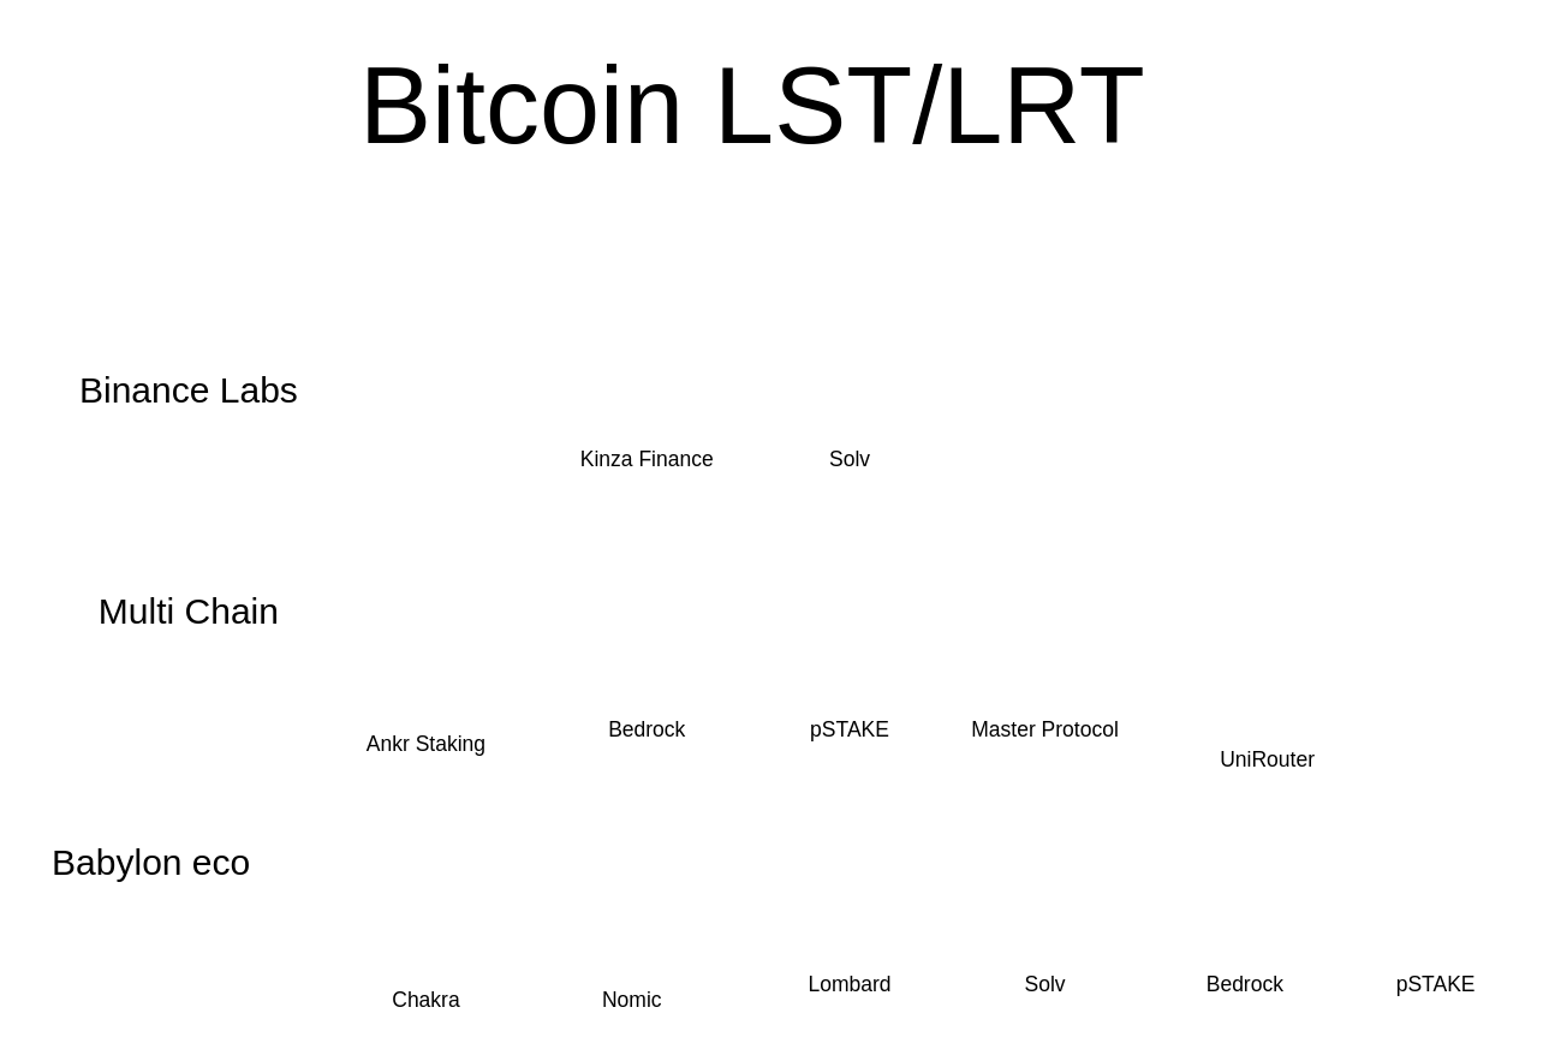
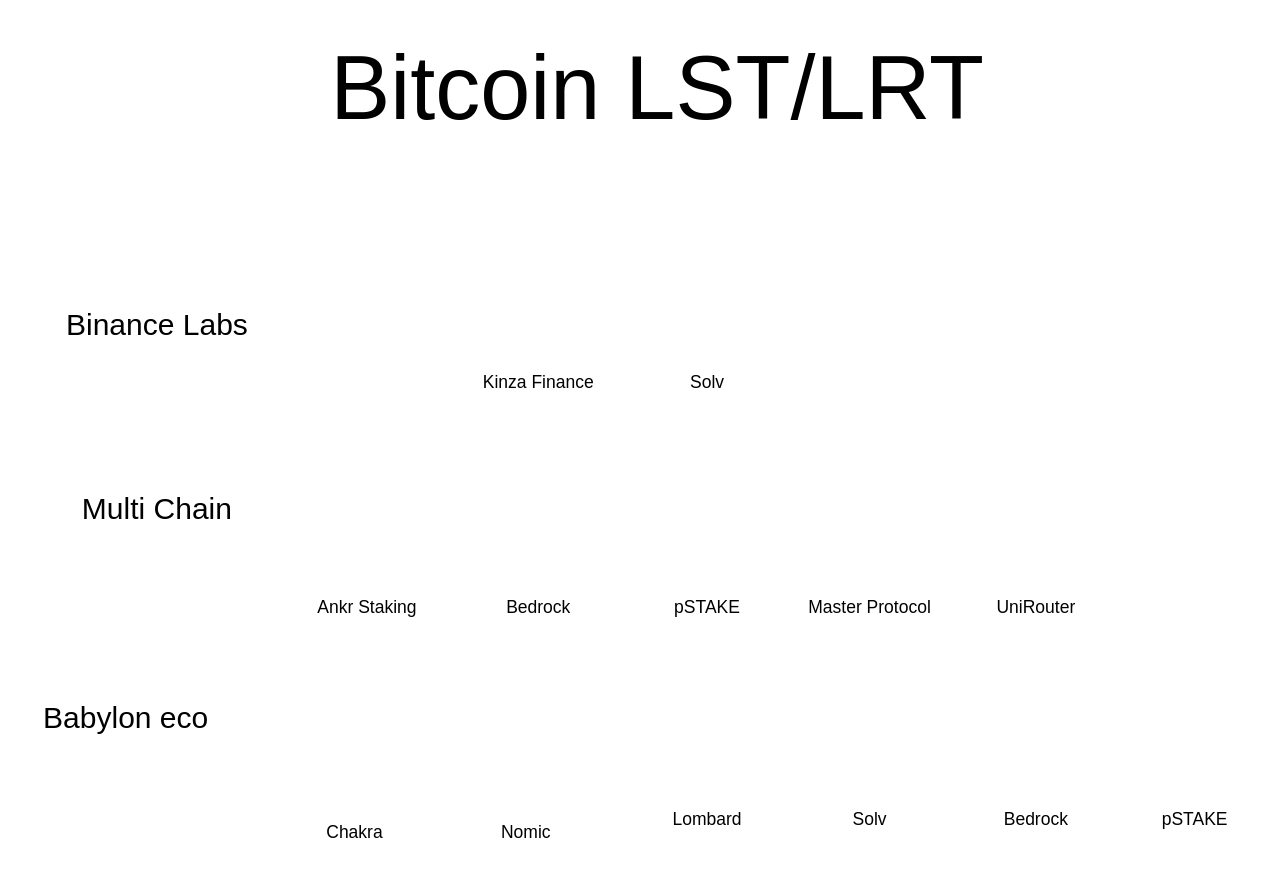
  <mxCell id="0" />
  <mxCell id="1" parent="0" />
  <mxCell id="2" value="" style="shape=image;verticalLabelPosition=bottom;labelBackgroundColor=default;verticalAlign=top;aspect=fixed;imageAspect=0;image=https://public.rootdata.com/images/b6/1709800626126.jpg;" parent="1" vertex="1"><mxGeometry x="243" y="190" width="100" height="100" as="geometry" /></mxCell>
  <mxCell id="3" value="" style="shape=image;verticalLabelPosition=bottom;labelBackgroundColor=default;verticalAlign=top;aspect=fixed;imageAspect=0;image=https://public.rootdata.com/images/b6/1714634065091.jpg;" parent="1" vertex="1"><mxGeometry x="380" y="370" width="100" height="100" as="geometry" /></mxCell>
  <mxCell id="4" value="" style="shape=image;verticalLabelPosition=bottom;labelBackgroundColor=default;verticalAlign=top;aspect=fixed;imageAspect=0;image=https://public.rootdata.com/images/b6/1718536314113.jpg;" parent="1" vertex="1"><mxGeometry x="515" y="540" width="100" height="100" as="geometry" /></mxCell>
  <mxCell id="5" value="&lt;span style=&quot;font-size: 14px;&quot;&gt;Lombard&lt;/span&gt;" style="text;html=1;align=center;verticalAlign=middle;resizable=0;points=[];autosize=1;strokeColor=none;fillColor=none;" parent="1" vertex="1"><mxGeometry x="525" y="640" width="80" height="30" as="geometry" /></mxCell>
  <mxCell id="6" value="" style="shape=image;verticalLabelPosition=bottom;labelBackgroundColor=default;verticalAlign=top;aspect=fixed;imageAspect=0;image=https://public.rootdata.com/images/b17/1666493879216.jpg;" parent="1" vertex="1"><mxGeometry x="515" y="370" width="100" height="100" as="geometry" /></mxCell>
  <mxCell id="7" value="&lt;span style=&quot;font-size: 14px;&quot;&gt;pSTAKE&lt;/span&gt;" style="text;html=1;align=center;verticalAlign=middle;resizable=0;points=[];autosize=1;strokeColor=none;fillColor=none;" parent="1" vertex="1"><mxGeometry x="525" y="470" width="80" height="30" as="geometry" /></mxCell>
  <mxCell id="8" value="" style="shape=image;verticalLabelPosition=bottom;labelBackgroundColor=default;verticalAlign=top;aspect=fixed;imageAspect=0;image=https://public.rootdata.com/images/b6/1713920915911.jpg;" parent="1" vertex="1"><mxGeometry x="515" y="190" width="100" height="100" as="geometry" /></mxCell>
  <mxCell id="9" value="&lt;span style=&quot;font-size: 14px;&quot;&gt;Solv&lt;/span&gt;" style="text;html=1;align=center;verticalAlign=middle;resizable=0;points=[];autosize=1;strokeColor=none;fillColor=none;" parent="1" vertex="1"><mxGeometry x="540" y="290" width="50" height="30" as="geometry" /></mxCell>
  <mxCell id="10" value="" style="shape=image;verticalLabelPosition=bottom;labelBackgroundColor=default;verticalAlign=top;aspect=fixed;imageAspect=0;image=https://pbs.twimg.com/profile_images/1653070292024168448/0Itcm4uC_400x400.jpg;" parent="1" vertex="1"><mxGeometry x="243" y="370" width="100" height="100" as="geometry" /></mxCell>
- <mxCell id="11" value="&lt;font style=&quot;font-size: 14px;&quot;&gt;Ankr Staking&lt;/font&gt;" style="text;html=1;align=center;verticalAlign=middle;resizable=0;points=[];autosize=1;strokeColor=none;fillColor=none;" parent="1" vertex="1"><mxGeometry x="233" y="480" width="100" height="30" as="geometry" /></mxCell>
+ <mxCell id="11" value="&lt;font style=&quot;font-size: 14px;&quot;&gt;Ankr Staking&lt;/font&gt;" style="text;html=1;align=center;verticalAlign=middle;resizable=0;points=[];autosize=1;strokeColor=none;fillColor=none;" parent="1" vertex="1"><mxGeometry x="243" y="470" width="100" height="30" as="geometry" /></mxCell>
  <mxCell id="12" value="" style="shape=image;verticalLabelPosition=bottom;labelBackgroundColor=default;verticalAlign=top;aspect=fixed;imageAspect=0;image=https://pbs.twimg.com/profile_images/1767834956510998528/R1CpB_Vn_400x400.jpg;" parent="1" vertex="1"><mxGeometry x="775" y="365" width="105" height="105" as="geometry" /></mxCell>
- <mxCell id="13" value="&lt;span style=&quot;font-size: 14px;&quot;&gt;UniRouter&lt;/span&gt;" style="text;html=1;align=center;verticalAlign=middle;resizable=0;points=[];autosize=1;strokeColor=none;fillColor=none;" parent="1" vertex="1"><mxGeometry x="797.5" y="490" width="90" height="30" as="geometry" /></mxCell>
+ <mxCell id="13" value="&lt;span style=&quot;font-size: 14px;&quot;&gt;UniRouter&lt;/span&gt;" style="text;html=1;align=center;verticalAlign=middle;resizable=0;points=[];autosize=1;strokeColor=none;fillColor=none;" parent="1" vertex="1"><mxGeometry x="782.5" y="470" width="90" height="30" as="geometry" /></mxCell>
  <mxCell id="14" value="" style="shape=image;verticalLabelPosition=bottom;labelBackgroundColor=default;verticalAlign=top;aspect=fixed;imageAspect=0;image=https://pbs.twimg.com/profile_images/1758483815830532097/KielJ7DY_400x400.jpg;" parent="1" vertex="1"><mxGeometry x="645" y="370" width="100" height="100" as="geometry" /></mxCell>
  <mxCell id="15" value="&lt;span style=&quot;font-size: 14px;&quot;&gt;Master Protocol&lt;/span&gt;" style="text;html=1;align=center;verticalAlign=middle;resizable=0;points=[];autosize=1;strokeColor=none;fillColor=none;" parent="1" vertex="1"><mxGeometry x="635" y="470" width="120" height="30" as="geometry" /></mxCell>
  <mxCell id="16" value="" style="shape=image;verticalLabelPosition=bottom;labelBackgroundColor=default;verticalAlign=top;aspect=fixed;imageAspect=0;image=https://pbs.twimg.com/profile_images/1743294053247307776/UG7myCUz_400x400.jpg;" parent="1" vertex="1"><mxGeometry x="380" y="192" width="102" height="102" as="geometry" /></mxCell>
  <mxCell id="17" value="&lt;span style=&quot;font-size: 14px;&quot;&gt;Kinza Finance&lt;/span&gt;" style="text;html=1;align=center;verticalAlign=middle;resizable=0;points=[];autosize=1;strokeColor=none;fillColor=none;" parent="1" vertex="1"><mxGeometry x="375" y="290" width="110" height="30" as="geometry" /></mxCell>
  <mxCell id="18" value="&lt;font style=&quot;font-size: 24px;&quot;&gt;Binance Labs&lt;/font&gt;" style="text;html=1;align=center;verticalAlign=middle;resizable=0;points=[];autosize=1;strokeColor=none;fillColor=none;" parent="1" vertex="1"><mxGeometry x="40" y="240" width="170" height="40" as="geometry" /></mxCell>
  <mxCell id="19" value="&lt;font style=&quot;font-size: 24px;&quot;&gt;Multi Chain&lt;/font&gt;" style="text;html=1;align=center;verticalAlign=middle;resizable=0;points=[];autosize=1;strokeColor=none;fillColor=none;" parent="1" vertex="1"><mxGeometry x="55" y="387" width="140" height="40" as="geometry" /></mxCell>
  <mxCell id="20" value="&lt;font style=&quot;font-size: 24px;&quot;&gt;Babylon eco&lt;/font&gt;" style="text;html=1;align=center;verticalAlign=middle;resizable=0;points=[];autosize=1;strokeColor=none;fillColor=none;" parent="1" vertex="1"><mxGeometry x="20" y="553.5" width="160" height="40" as="geometry" /></mxCell>
  <mxCell id="21" value="" style="shape=image;verticalLabelPosition=bottom;labelBackgroundColor=default;verticalAlign=top;aspect=fixed;imageAspect=0;image=https://public.rootdata.com/images/b12/1698909190184.jpg;" parent="1" vertex="1"><mxGeometry x="380" y="540" width="100" height="100" as="geometry" /></mxCell>
  <mxCell id="22" value="&lt;span style=&quot;font-size: 14px;&quot;&gt;Nomic&lt;/span&gt;" style="text;html=1;align=center;verticalAlign=middle;resizable=0;points=[];autosize=1;strokeColor=none;fillColor=none;" parent="1" vertex="1"><mxGeometry x="390" y="650" width="60" height="30" as="geometry" /></mxCell>
  <mxCell id="23" value="" style="shape=image;verticalLabelPosition=bottom;labelBackgroundColor=default;verticalAlign=top;aspect=fixed;imageAspect=0;image=https://pbs.twimg.com/profile_images/1761648811527884800/6aUHq4w2_400x400.jpg;" parent="1" vertex="1"><mxGeometry x="243" y="540" width="100" height="100" as="geometry" /></mxCell>
  <mxCell id="24" value="&lt;span style=&quot;font-size: 14px;&quot;&gt;Chakra&lt;/span&gt;" style="text;html=1;align=center;verticalAlign=middle;resizable=0;points=[];autosize=1;strokeColor=none;fillColor=none;" parent="1" vertex="1"><mxGeometry x="248" y="650" width="70" height="30" as="geometry" /></mxCell>
  <mxCell id="25" value="" style="shape=image;verticalLabelPosition=bottom;labelBackgroundColor=default;verticalAlign=top;aspect=fixed;imageAspect=0;image=https://public.rootdata.com/images/b6/1713920915911.jpg;" parent="1" vertex="1"><mxGeometry x="645" y="540" width="100" height="100" as="geometry" /></mxCell>
  <mxCell id="26" value="&lt;span style=&quot;font-size: 14px;&quot;&gt;Solv&lt;/span&gt;" style="text;html=1;align=center;verticalAlign=middle;resizable=0;points=[];autosize=1;strokeColor=none;fillColor=none;" parent="1" vertex="1"><mxGeometry x="670" y="640" width="50" height="30" as="geometry" /></mxCell>
  <mxCell id="27" value="&lt;font style=&quot;font-size: 14px;&quot;&gt;Bedrock&lt;/font&gt;" style="text;html=1;align=center;verticalAlign=middle;resizable=0;points=[];autosize=1;strokeColor=none;fillColor=none;" parent="1" vertex="1"><mxGeometry x="395" y="470" width="70" height="30" as="geometry" /></mxCell>
  <mxCell id="28" value="" style="shape=image;verticalLabelPosition=bottom;labelBackgroundColor=default;verticalAlign=top;aspect=fixed;imageAspect=0;image=https://public.rootdata.com/images/b6/1714634065091.jpg;" parent="1" vertex="1"><mxGeometry x="777.5" y="540" width="100" height="100" as="geometry" /></mxCell>
  <mxCell id="29" value="&lt;font style=&quot;font-size: 14px;&quot;&gt;Bedrock&lt;/font&gt;" style="text;html=1;align=center;verticalAlign=middle;resizable=0;points=[];autosize=1;strokeColor=none;fillColor=none;" parent="1" vertex="1"><mxGeometry x="792.5" y="640" width="70" height="30" as="geometry" /></mxCell>
  <mxCell id="30" value="" style="shape=image;verticalLabelPosition=bottom;labelBackgroundColor=default;verticalAlign=top;aspect=fixed;imageAspect=0;image=https://public.rootdata.com/images/b17/1666493879216.jpg;" parent="1" vertex="1"><mxGeometry x="905" y="540" width="100" height="100" as="geometry" /></mxCell>
  <mxCell id="31" value="&lt;span style=&quot;font-size: 14px;&quot;&gt;pSTAKE&lt;/span&gt;" style="text;html=1;align=center;verticalAlign=middle;resizable=0;points=[];autosize=1;strokeColor=none;fillColor=none;" parent="1" vertex="1"><mxGeometry x="915" y="640" width="80" height="30" as="geometry" /></mxCell>
- <mxCell id="32" value="&lt;font style=&quot;font-size: 72px;&quot;&gt;Bitcoin LST/LRT&lt;/font&gt;" style="text;html=1;align=center;verticalAlign=middle;resizable=0;points=[];autosize=1;strokeColor=none;fillColor=none;" parent="1" vertex="1"><mxGeometry x="225" y="20" width="550" height="100" as="geometry" /></mxCell>
+ <mxCell id="32" value="&lt;font style=&quot;font-size: 72px;&quot;&gt;Bitcoin LST/LRT&lt;/font&gt;" style="text;html=1;align=center;verticalAlign=middle;resizable=0;points=[];autosize=1;strokeColor=none;fillColor=none;" parent="1" vertex="1"><mxGeometry x="250" y="20" width="550" height="100" as="geometry" /></mxCell>
